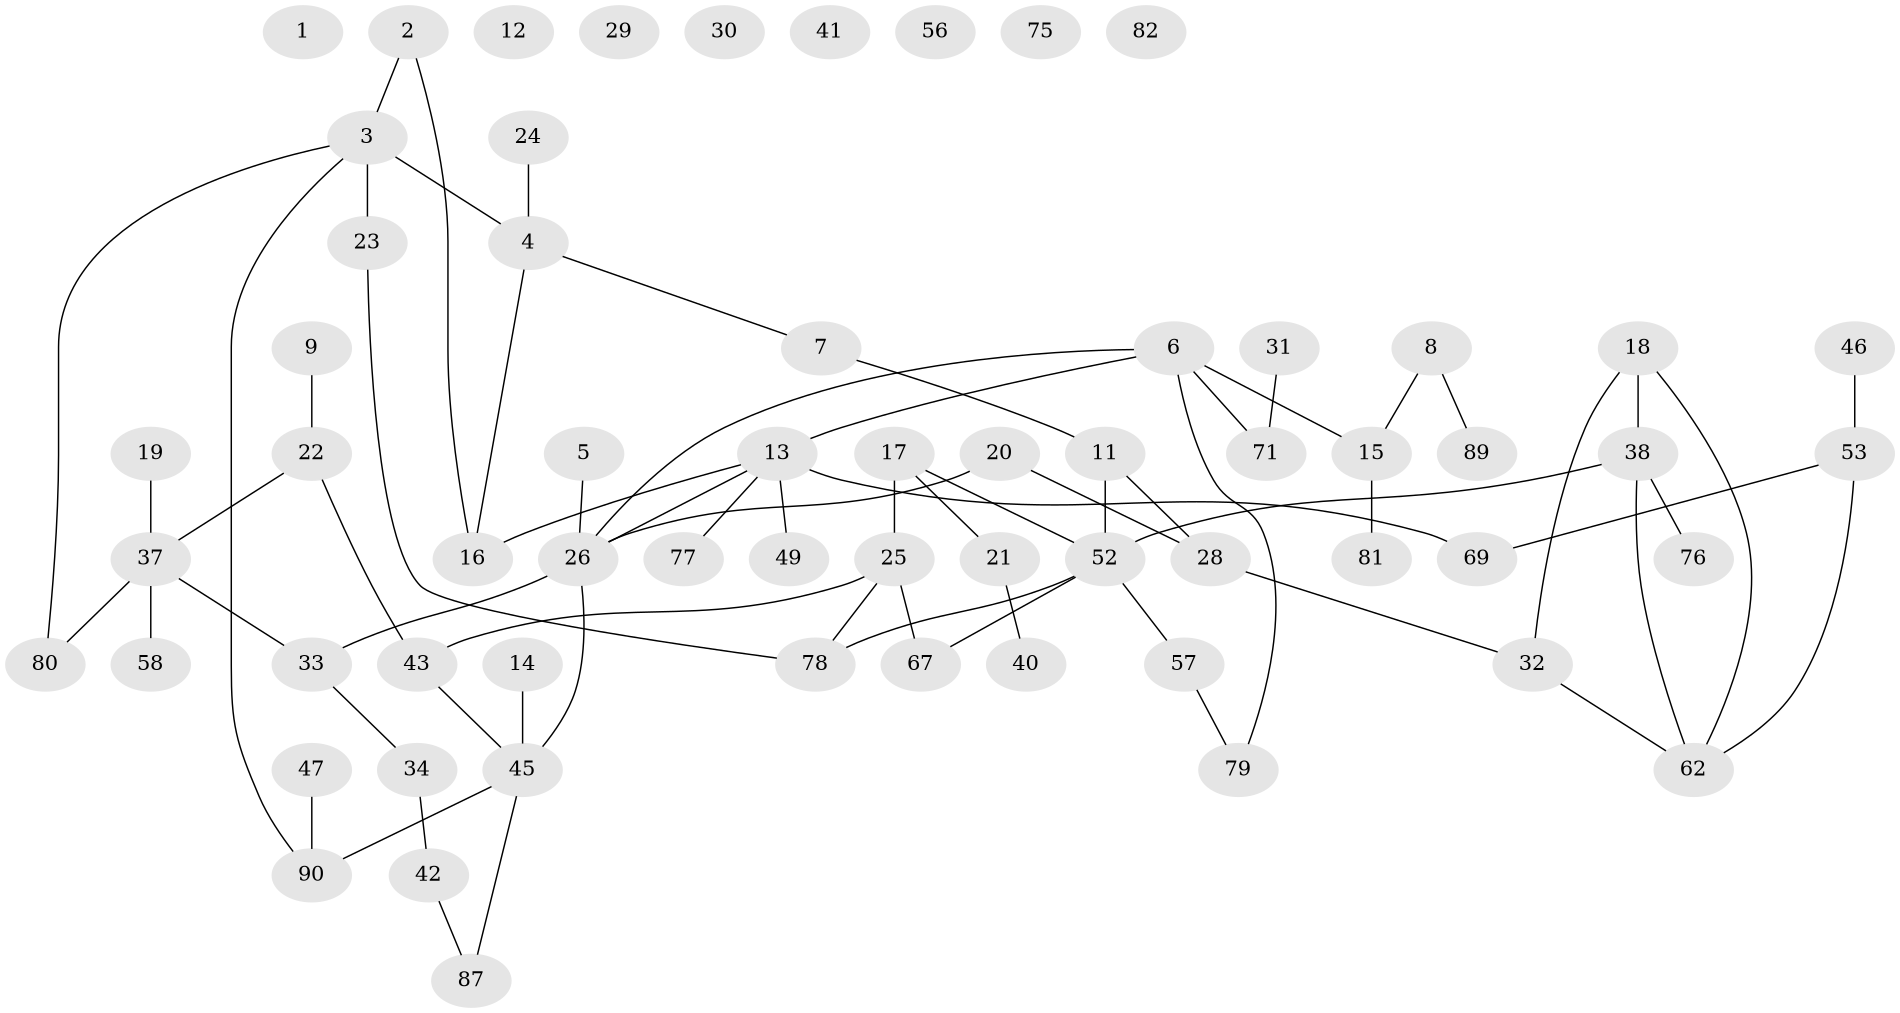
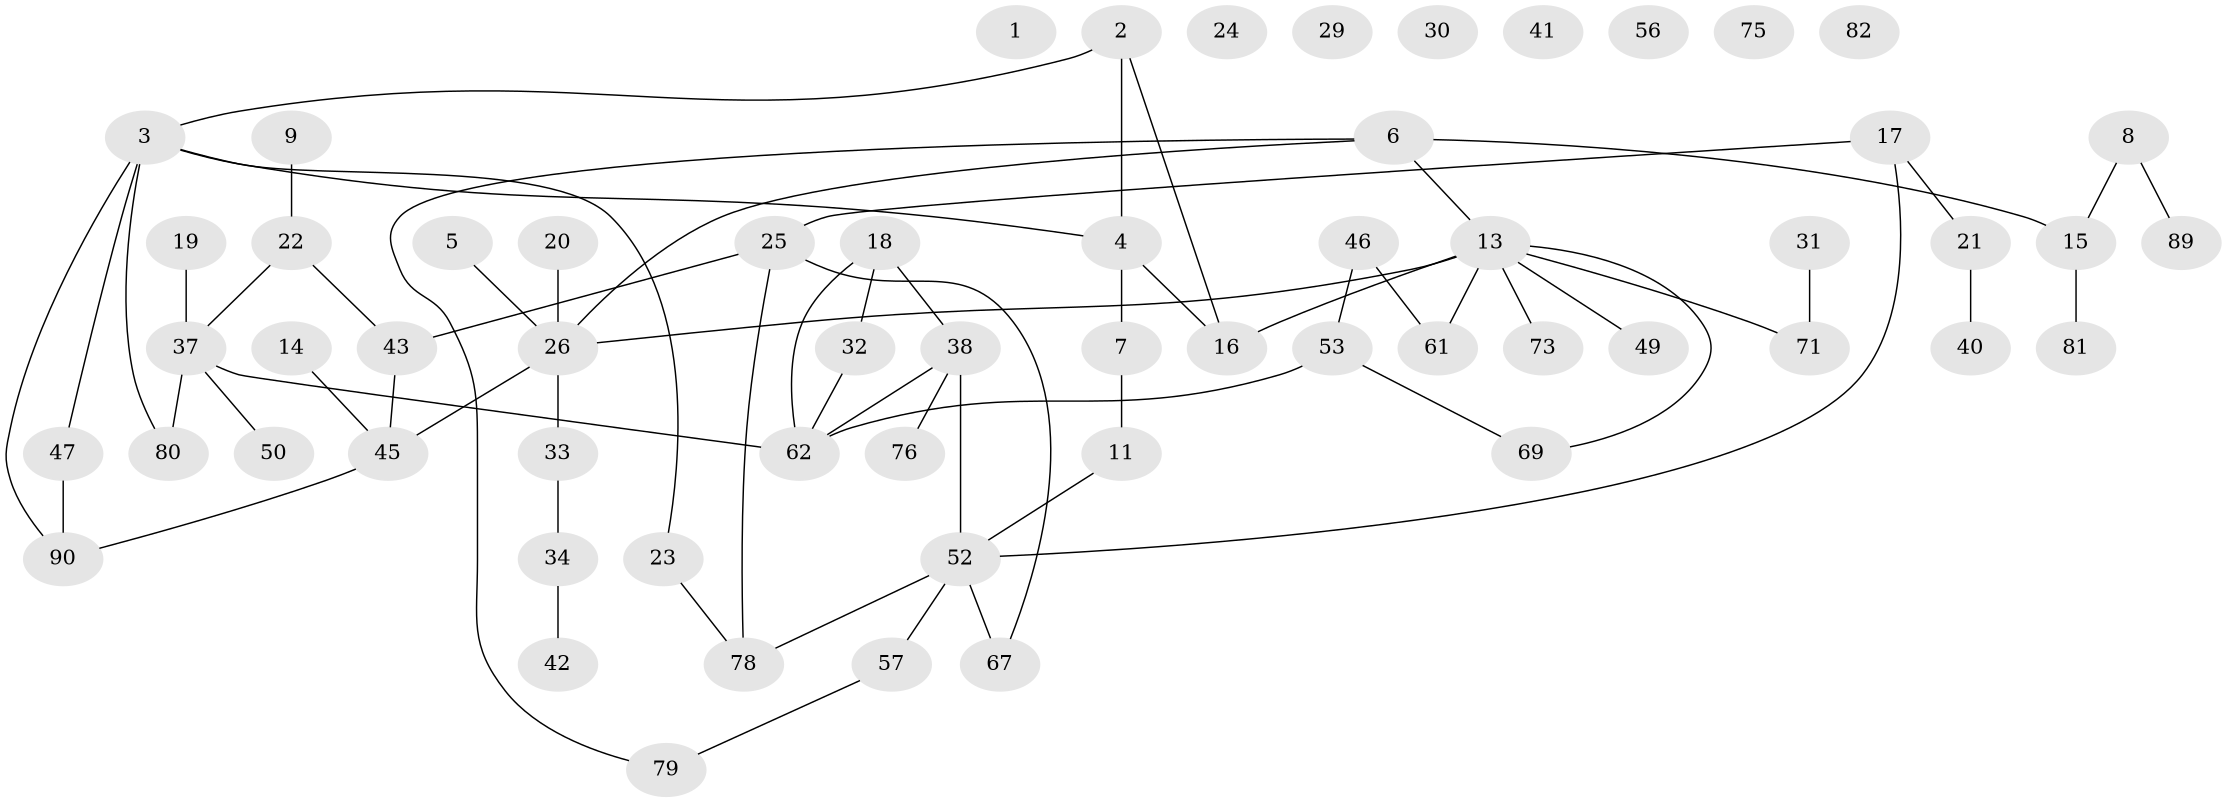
  graph {
    node [color=gray90 style=filled]
    1
    2 [super="+39"]
    3 [super="+35"]
    4 [super="+83"]
    16 [super="+55"]
    23
    47
    80
    90
    7
    78 [super="+86"]
    11 [super="+85"]
    26 [super="+65"]
    45 [super="+70"]
    33 [super="+36"]
    5
    6 [super="+60"]
    13 [super="+44"]
    15 [super="+63"]
    71
    79 [super="+84"]
    49
+   61
    69
-   77
+   77 [label=73]
    81
-   28
    52 [super="+88"]
    8 [super="+66"]
    89
    22 [super="+27"]
    37 [super="+72"]
    43 [super="+54"]
    9
    32 [super="+59"]
    67
    57
-   12
-   87
    14
    17 [super="+58"]
    21 [super="+51"]
    25 [super="+68"]
    40
    62 [super="+74"]
    18
    38 [super="+73"]
    76
-   50 [label=58]
+   50
    19
    20
    34
    24
    29
    30
    31
    42 [super="+48"]
    41
    53 [super="+64"]
    46
    56
    75
    82
    2 -- 3
-   24 -- 4
+   2 -- 4
    2 -- 16
    3 -- 4
    3 -- 23
+   3 -- 47
    3 -- 80
    3 -- 90
    4 -- 16
    4 -- 7
    23 -- 78
    47 -- 90
    7 -- 11
-   11 -- 28
    11 -- 52
    26 -- 45
    26 -- 33
    45 -- 90
-   45 -- 87
    33 -- 34
    5 -- 26
    6 -- 26
    6 -- 13
    6 -- 15
-   6 -- 71
+   13 -- 71
    6 -- 79
    13 -- 16
    13 -- 26
    13 -- 49
+   13 -- 61
    13 -- 69
    13 -- 77
    15 -- 81
-   28 -- 32
    52 -- 78
    52 -- 67
    52 -- 57
    8 -- 15
    8 -- 89
    22 -- 37
    22 -- 43
    37 -- 80
-   37 -- 33
+   37 -- 62
    37 -- 50
    43 -- 45
    9 -- 22
    32 -- 62
    57 -- 79
    14 -- 45
    17 -- 52
    17 -- 21
    17 -- 25
    21 -- 40
    25 -- 78
    25 -- 43
    25 -- 67
    18 -- 32
    18 -- 62
    18 -- 38
    38 -- 52
    38 -- 62
    38 -- 76
    19 -- 37
    20 -- 26
-   20 -- 28
    34 -- 42
    31 -- 71
-   42 -- 87
    53 -- 69
    53 -- 62
+   46 -- 61
    46 -- 53
  }
